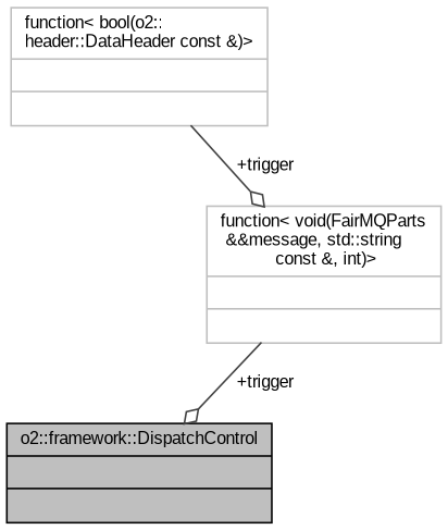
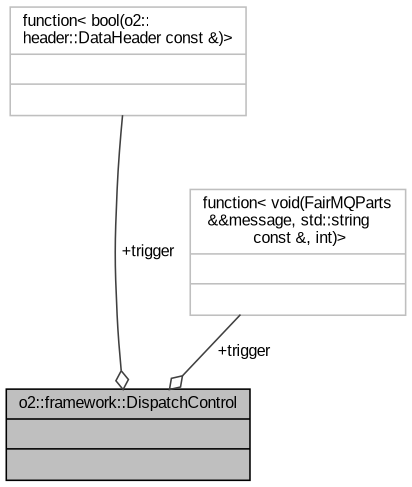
  digraph {
    fontname="Liberation Sans"
    node [color=grey75 fontname="Liberation Sans" fontsize=10 shape=record]
    edge [arrowhead=odiamond color=grey25 fontname="Liberation Sans" fontsize=10 labelfontname=Helvetica labelfontsize=10 style=solid]
    n1 [color=black fillcolor=grey75 fontcolor=black height=0.2 label="{o2::framework::DispatchControl\n||}" style=filled width=0.4]
    n2 [height=0.2 label="{function\< bool(o2::\lheader::DataHeader const &)\>\n||}" width=0.4]
    n3 [height=0.2 label="{function\< void(FairMQParts\l &&message, std::string\l const &, int)\>\n||}" width=0.4]
-   n2 -> n3 [label=" +trigger"]
+   n2 -> n1 [label=" +trigger"]
    n3 -> n1 [label=" +trigger"]
  }
